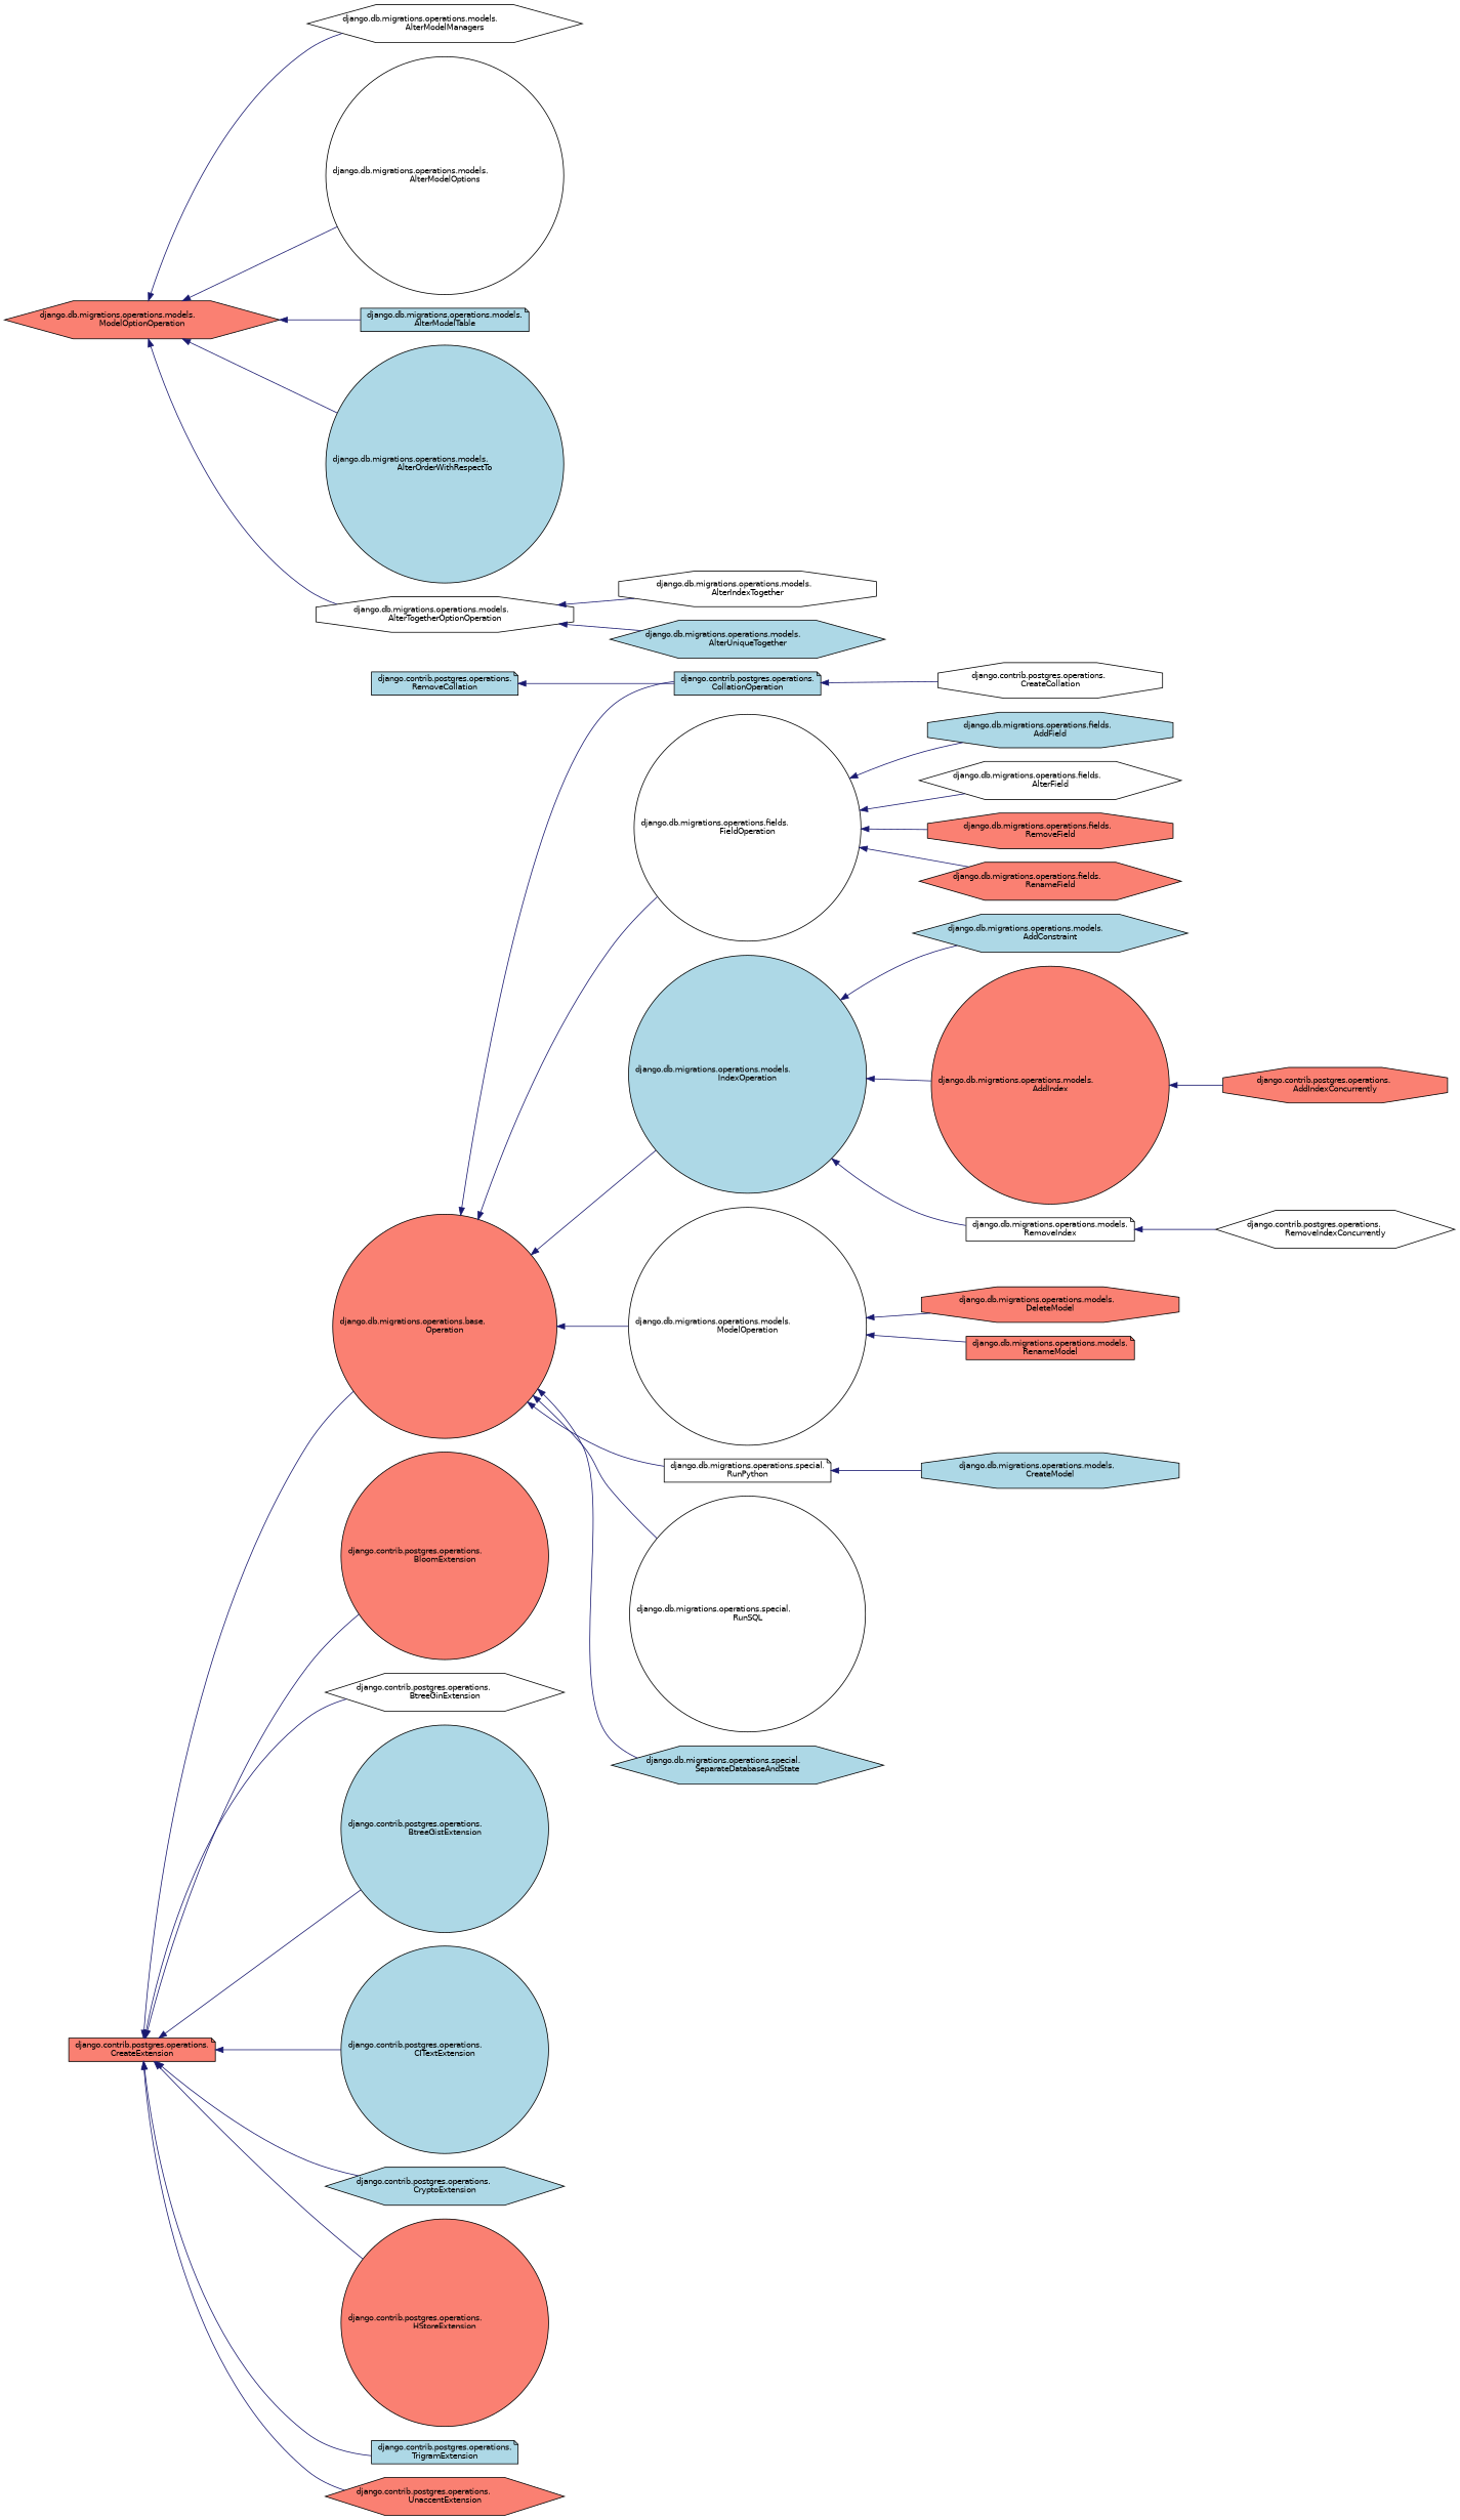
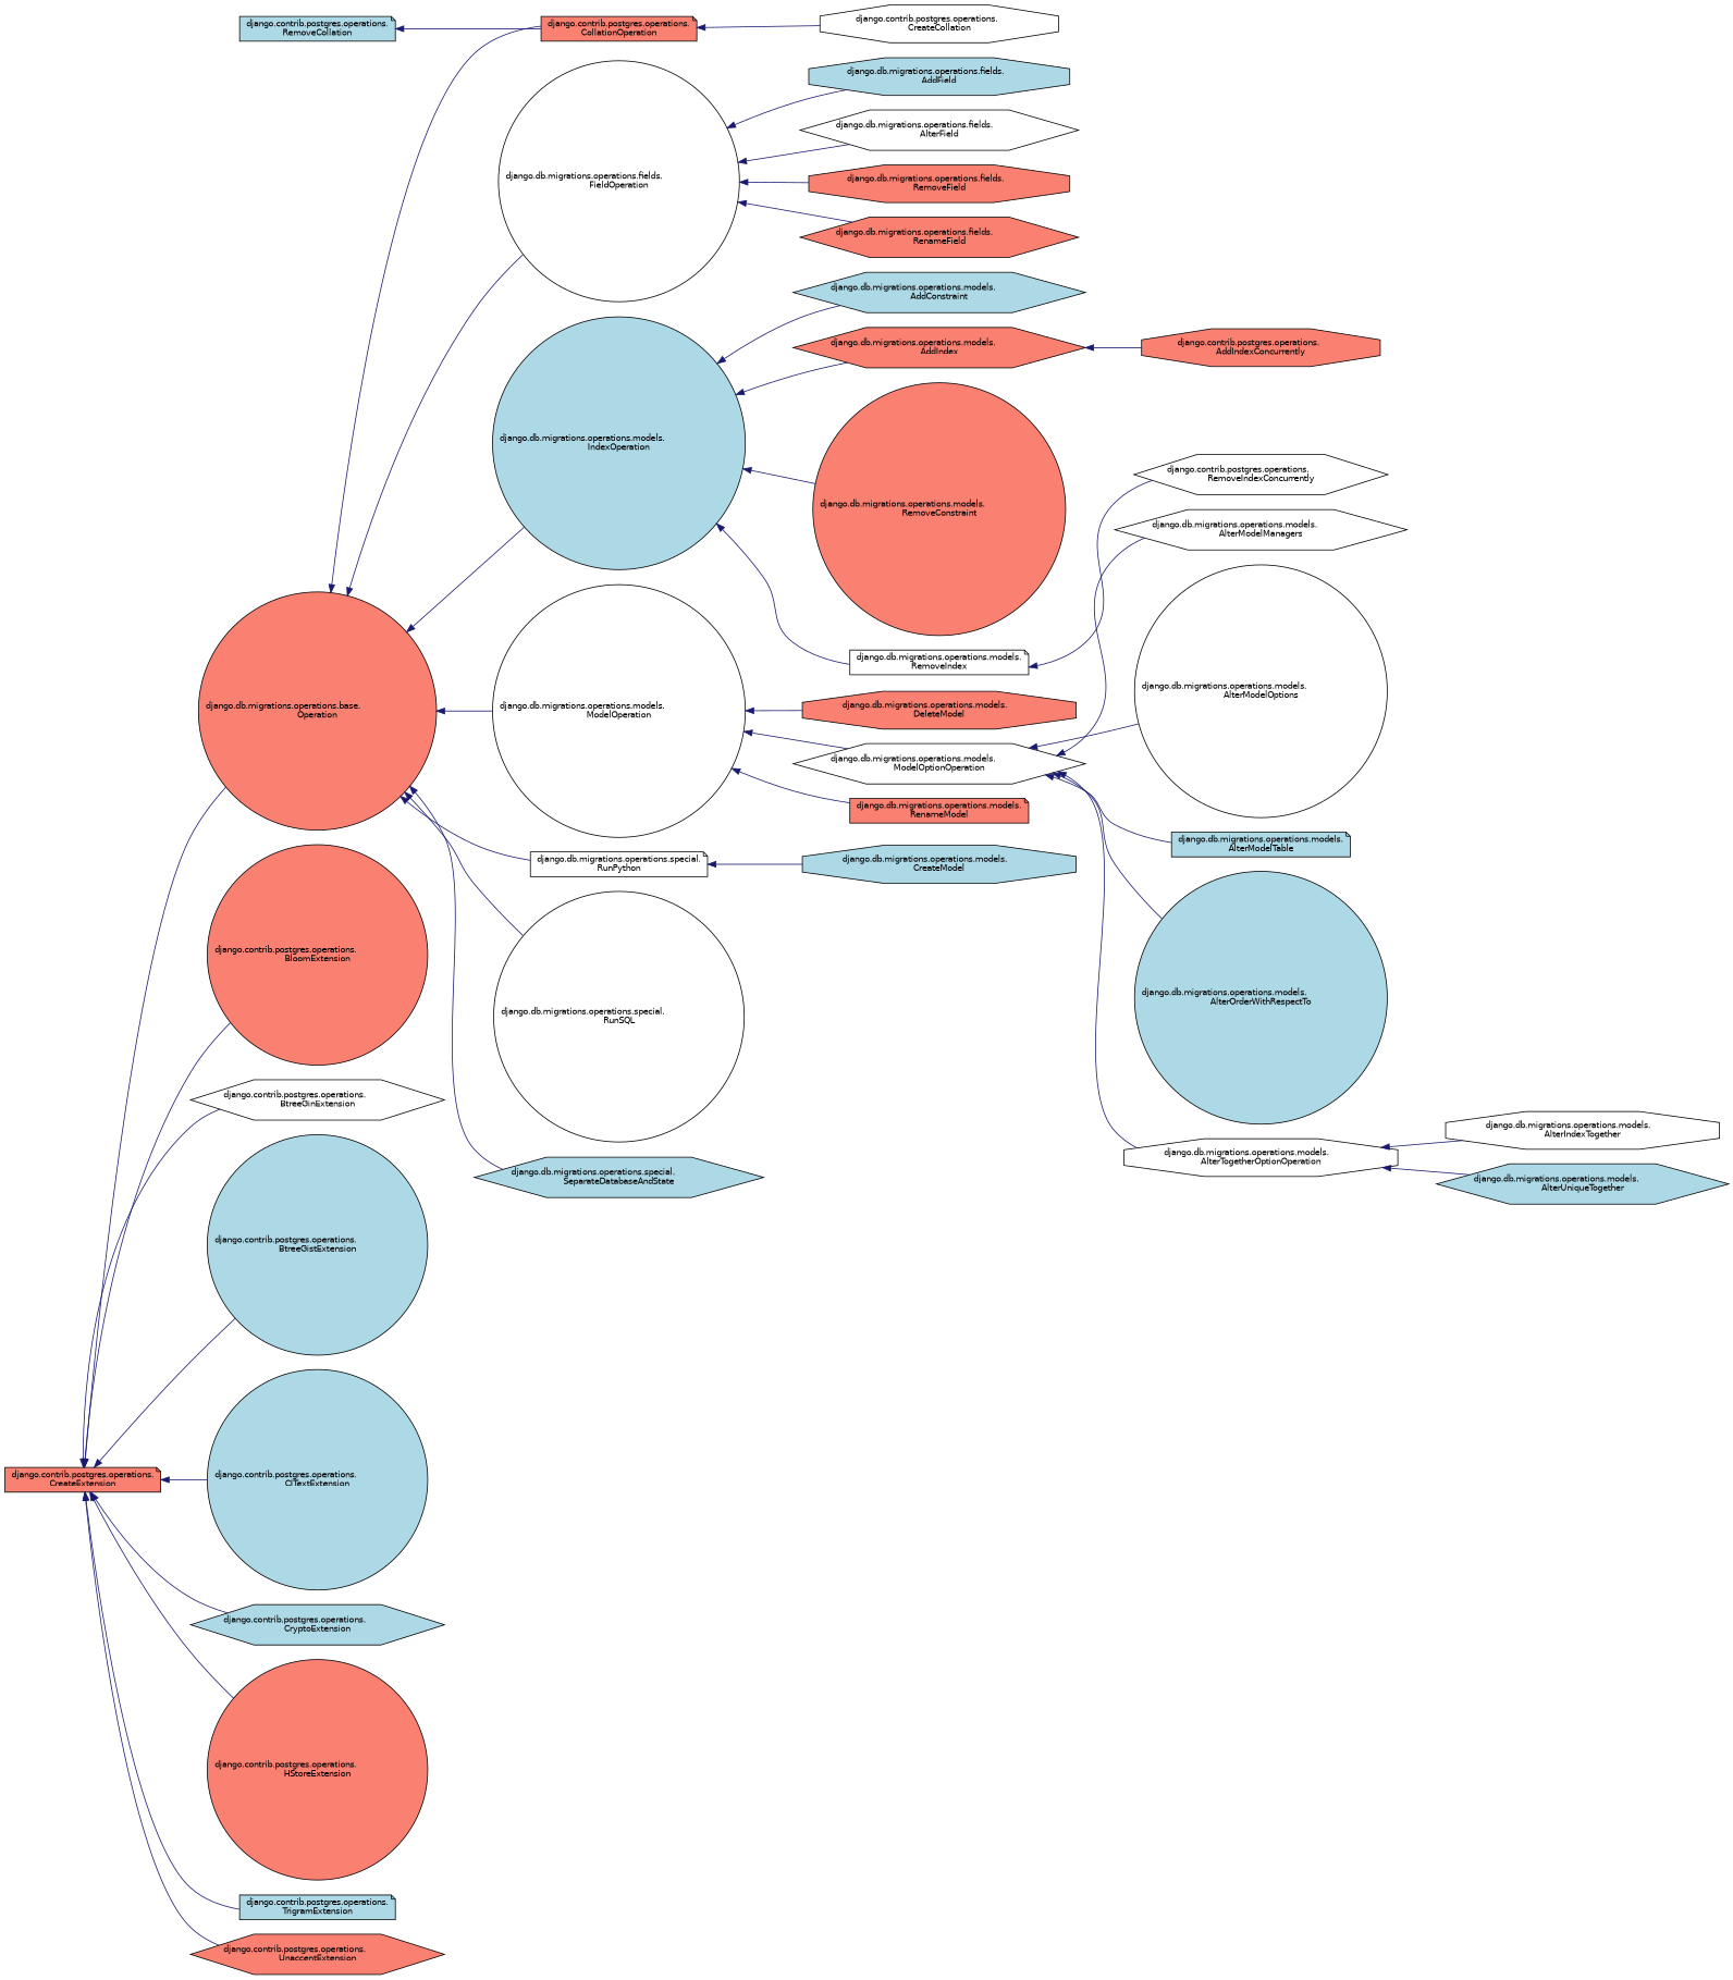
  digraph {
    rankdir=LR
    node [color=black fillcolor=salmon fontname=Helvetica fontsize=10 shape=circle style=filled]
    edge [color=midnightblue dir=back fontname=Helvetica fontsize=10 labelfontname=Helvetica labelfontsize=10 style=solid]
    n1 [fontcolor=black height=0.2 label="django.db.migrations.operations.base.\lOperation" width=0.4]
-   n2 [fillcolor=lightblue height=0.2 label="django.contrib.postgres.operations.\lCollationOperation" shape=note width=0.4]
+   n2 [height=0.2 label="django.contrib.postgres.operations.\lCollationOperation" shape=note width=0.4]
    n3 [fillcolor=white height=0.2 label="django.db.migrations.operations.fields.\lFieldOperation" width=0.4]
    n4 [fillcolor=lightblue height=0.2 label="django.db.migrations.operations.models.\lIndexOperation" width=0.4]
    n5 [fillcolor=white height=0.2 label="django.db.migrations.operations.models.\lModelOperation" width=0.4]
    n6 [fillcolor=white height=0.2 label="django.db.migrations.operations.special.\lRunPython" shape=note width=0.4]
    n7 [fillcolor=white height=0.2 label="django.db.migrations.operations.special.\lRunSQL" width=0.4]
    n8 [fillcolor=lightblue height=0.2 label="django.db.migrations.operations.special.\lSeparateDatabaseAndState" shape=hexagon width=0.4]
    n9 [fillcolor=white height=0.2 label="django.contrib.postgres.operations.\lCreateCollation" shape=octagon width=0.4]
    n10 [height=0.2 label="django.contrib.postgres.operations.\lCreateExtension" shape=note width=0.4]
    n11 [height=0.2 label="django.contrib.postgres.operations.\lBloomExtension" width=0.4]
    n12 [fillcolor=white height=0.2 label="django.contrib.postgres.operations.\lBtreeGinExtension" shape=hexagon width=0.4]
    n13 [fillcolor=lightblue height=0.2 label="django.contrib.postgres.operations.\lBtreeGistExtension" width=0.4]
    n14 [fillcolor=lightblue height=0.2 label="django.contrib.postgres.operations.\lCITextExtension" width=0.4]
    n15 [fillcolor=lightblue height=0.2 label="django.contrib.postgres.operations.\lCryptoExtension" shape=hexagon width=0.4]
    n16 [height=0.2 label="django.contrib.postgres.operations.\lHStoreExtension" width=0.4]
    n17 [fillcolor=lightblue height=0.2 label="django.contrib.postgres.operations.\lTrigramExtension" shape=note width=0.4]
    n18 [height=0.2 label="django.contrib.postgres.operations.\lUnaccentExtension" shape=hexagon width=0.4]
    n19 [fillcolor=lightblue height=0.2 label="django.db.migrations.operations.fields.\lAddField" shape=octagon width=0.4]
    n20 [fillcolor=white height=0.2 label="django.db.migrations.operations.fields.\lAlterField" shape=hexagon width=0.4]
    n21 [height=0.2 label="django.db.migrations.operations.fields.\lRemoveField" shape=octagon width=0.4]
    n22 [height=0.2 label="django.db.migrations.operations.fields.\lRenameField" shape=hexagon width=0.4]
    n23 [fillcolor=lightblue height=0.2 label="django.db.migrations.operations.models.\lAddConstraint" shape=hexagon width=0.4]
-   n24 [height=0.2 label="django.db.migrations.operations.models.\lAddIndex" width=0.4]
+   n24 [height=0.2 label="django.db.migrations.operations.models.\lAddIndex" shape=hexagon width=0.4]
+   n25 [height=0.2 label="django.db.migrations.operations.models.\lRemoveConstraint" width=0.4]
    n26 [fillcolor=white height=0.2 label="django.db.migrations.operations.models.\lRemoveIndex" shape=note width=0.4]
    n27 [height=0.2 label="django.db.migrations.operations.models.\lDeleteModel" shape=octagon width=0.4]
-   n28 [height=0.2 label="django.db.migrations.operations.models.\lModelOptionOperation" shape=hexagon width=0.4]
+   n28 [fillcolor=white height=0.2 label="django.db.migrations.operations.models.\lModelOptionOperation" shape=hexagon width=0.4]
    n29 [height=0.2 label="django.db.migrations.operations.models.\lRenameModel" shape=note width=0.4]
    n30 [fillcolor=lightblue height=0.2 label="django.db.migrations.operations.models.\lCreateModel" shape=octagon width=0.4]
    n31 [fillcolor=lightblue height=0.2 label="django.contrib.postgres.operations.\lRemoveCollation" shape=note width=0.4]
    n32 [height=0.2 label="django.contrib.postgres.operations.\lAddIndexConcurrently" shape=octagon width=0.4]
    n33 [fillcolor=white height=0.2 label="django.contrib.postgres.operations.\lRemoveIndexConcurrently" shape=hexagon width=0.4]
    n34 [fillcolor=white height=0.2 label="django.db.migrations.operations.models.\lAlterModelManagers" shape=hexagon width=0.4]
    n35 [fillcolor=white height=0.2 label="django.db.migrations.operations.models.\lAlterModelOptions" width=0.4]
    n36 [fillcolor=lightblue height=0.2 label="django.db.migrations.operations.models.\lAlterModelTable" shape=note width=0.4]
    n37 [fillcolor=lightblue height=0.2 label="django.db.migrations.operations.models.\lAlterOrderWithRespectTo" width=0.4]
    n38 [fillcolor=white height=0.2 label="django.db.migrations.operations.models.\lAlterTogetherOptionOperation" shape=octagon width=0.4]
    n39 [fillcolor=white height=0.2 label="django.db.migrations.operations.models.\lAlterIndexTogether" shape=octagon width=0.4]
    n40 [fillcolor=lightblue height=0.2 label="django.db.migrations.operations.models.\lAlterUniqueTogether" shape=hexagon width=0.4]
    n1 -> n2
    n1 -> n3
    n1 -> n4
    n1 -> n5
    n1 -> n6
    n1 -> n7
    n1 -> n8
    n2 -> n9
    n3 -> n19
    n3 -> n20
    n3 -> n21
    n3 -> n22
    n4 -> n23
    n4 -> n24
+   n4 -> n25
    n4 -> n26
    n5 -> n27
+   n5 -> n28
    n5 -> n29
    n6 -> n30
    n10 -> n1
    n10 -> n11
    n10 -> n12
    n10 -> n13
    n10 -> n14
    n10 -> n15
    n10 -> n16
    n10 -> n17
    n10 -> n18
    n24 -> n32
    n26 -> n33
    n28 -> n34
    n28 -> n35
    n28 -> n36
    n28 -> n37
    n28 -> n38
    n31 -> n2
    n38 -> n39
    n38 -> n40
  }
